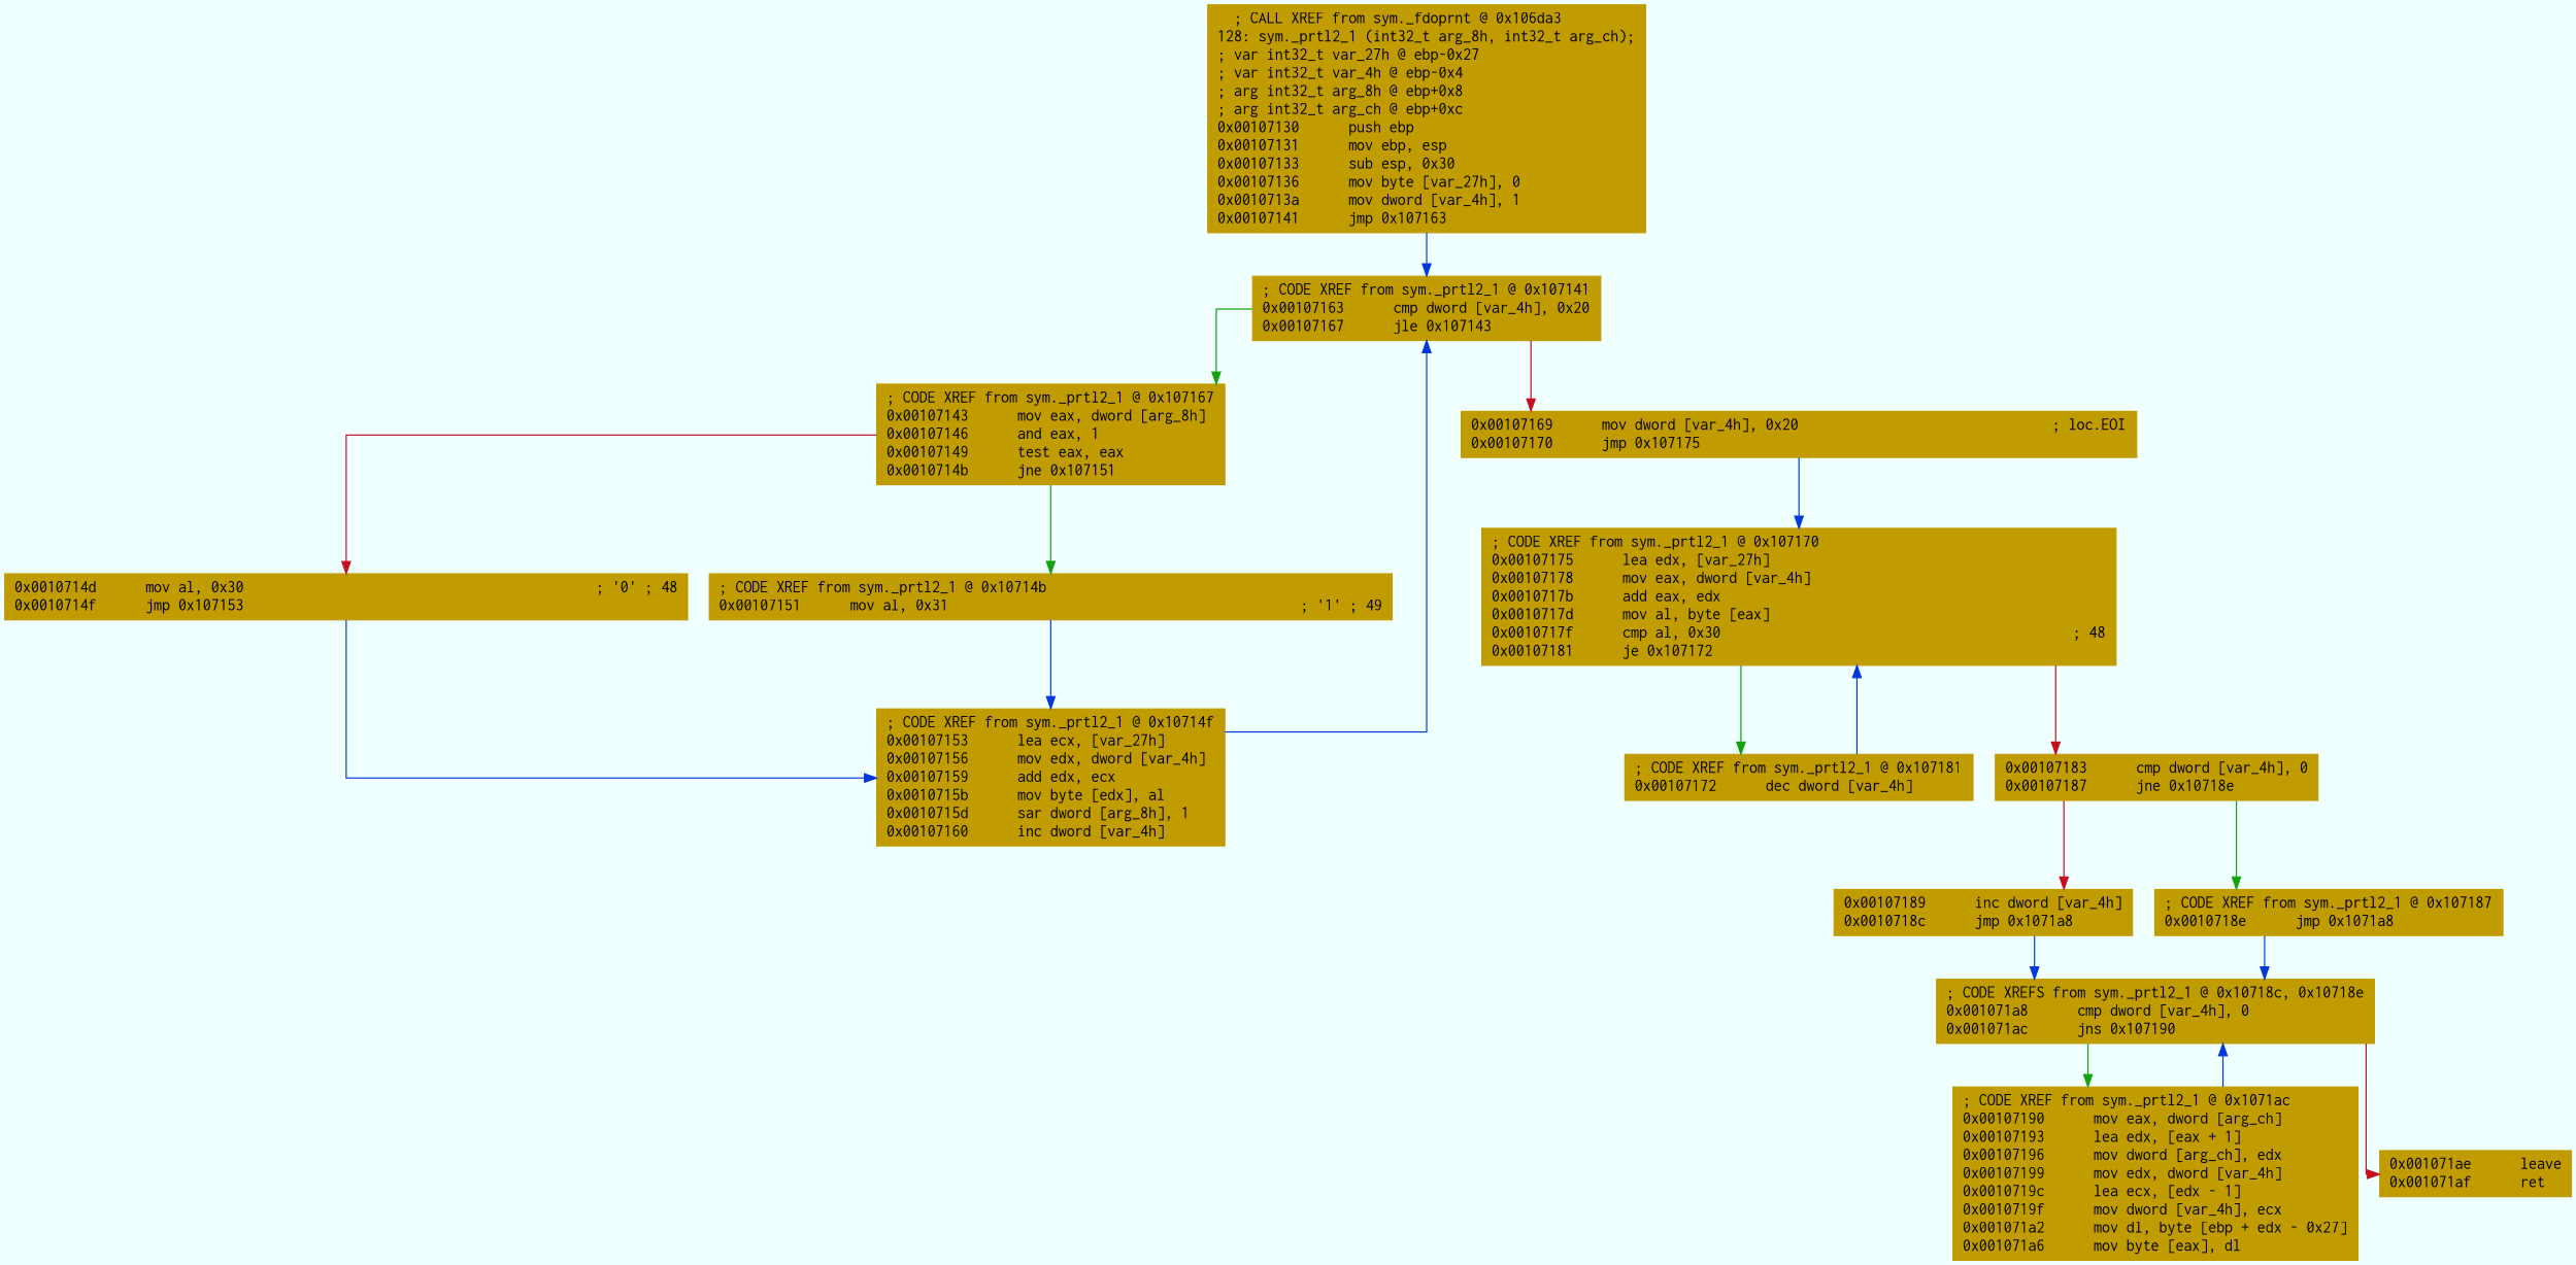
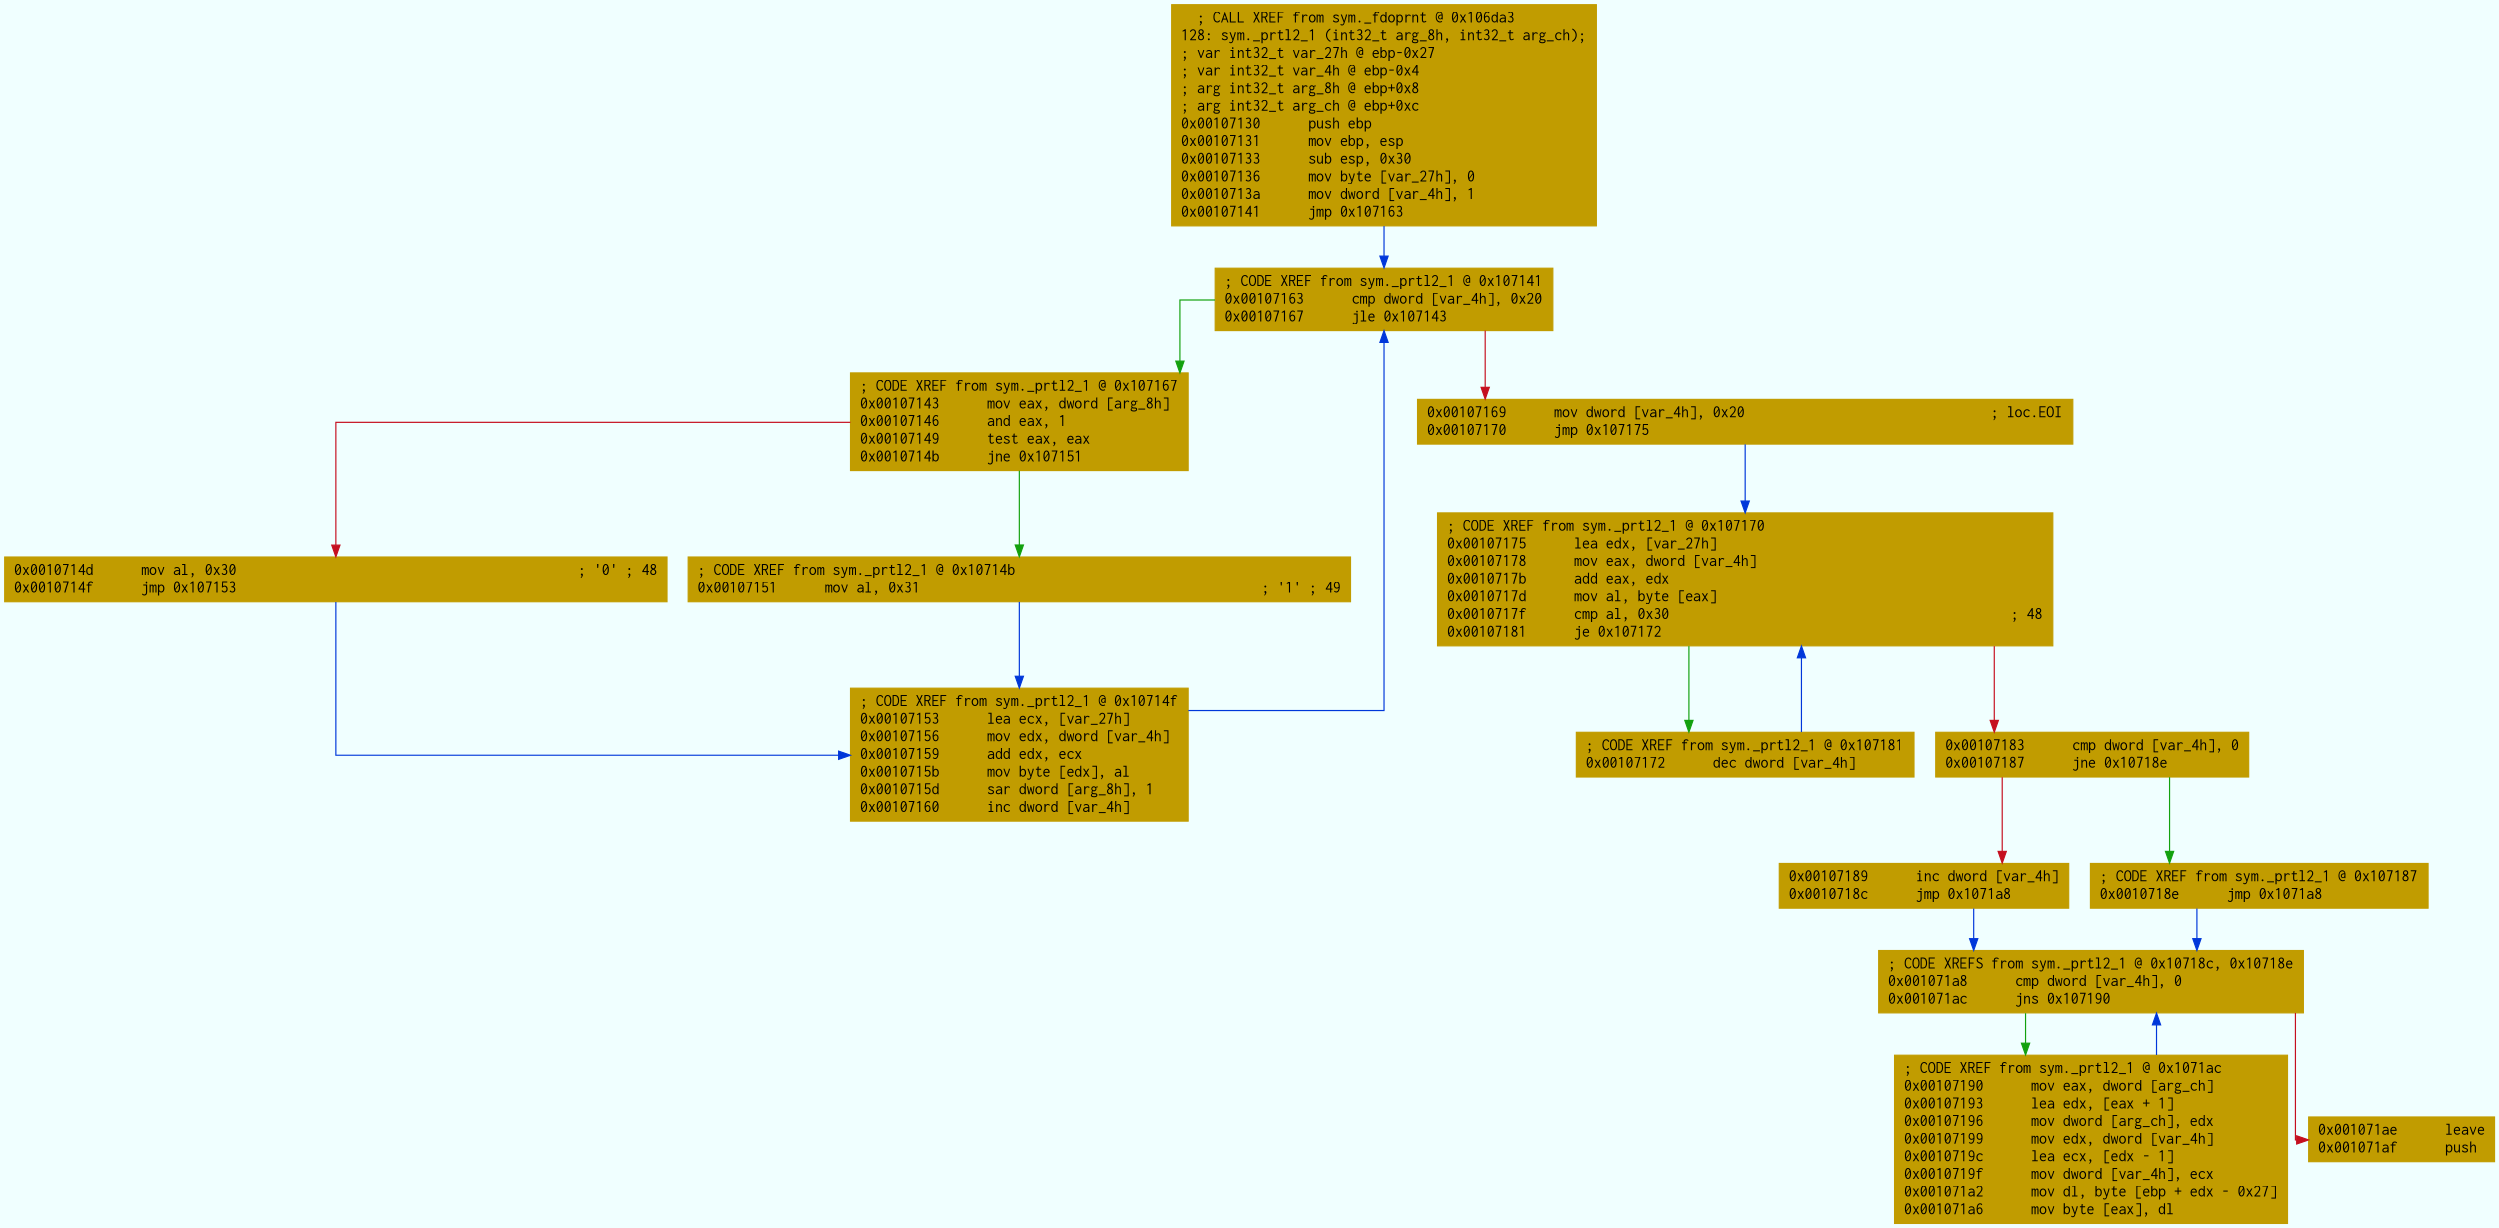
  digraph {
    bgcolor=azure
    fontname=Courier
    fontsize=8
    splines=ortho
    node [color="#c19c00" fillcolor="#c19c00" fontname=Courier shape=box style=filled]
    edge [arrowhead=normal color="#0037da"]
    n1 [label="  ; CALL XREF from sym._fdoprnt @ 0x106da3\l128: sym._prtl2_1 (int32_t arg_8h, int32_t arg_ch);\l; var int32_t var_27h @ ebp-0x27\l; var int32_t var_4h @ ebp-0x4\l; arg int32_t arg_8h @ ebp+0x8\l; arg int32_t arg_ch @ ebp+0xc\l0x00107130      push ebp\l0x00107131      mov ebp, esp\l0x00107133      sub esp, 0x30\l0x00107136      mov byte [var_27h], 0\l0x0010713a      mov dword [var_4h], 1\l0x00107141      jmp 0x107163\l"]
    n2 [label="; CODE XREF from sym._prtl2_1 @ 0x107141\l0x00107163      cmp dword [var_4h], 0x20\l0x00107167      jle 0x107143\l"]
    n3 [label="; CODE XREF from sym._prtl2_1 @ 0x107167\l0x00107143      mov eax, dword [arg_8h]\l0x00107146      and eax, 1\l0x00107149      test eax, eax\l0x0010714b      jne 0x107151\l"]
    n4 [label="0x0010714d      mov al, 0x30                                           ; '0' ; 48\l0x0010714f      jmp 0x107153\l"]
    n5 [label="; CODE XREF from sym._prtl2_1 @ 0x10714b\l0x00107151      mov al, 0x31                                           ; '1' ; 49\l"]
    n6 [label="; CODE XREF from sym._prtl2_1 @ 0x10714f\l0x00107153      lea ecx, [var_27h]\l0x00107156      mov edx, dword [var_4h]\l0x00107159      add edx, ecx\l0x0010715b      mov byte [edx], al\l0x0010715d      sar dword [arg_8h], 1\l0x00107160      inc dword [var_4h]\l"]
    n7 [label="0x00107169      mov dword [var_4h], 0x20                               ; loc.EOI\l0x00107170      jmp 0x107175\l"]
    n8 [label="; CODE XREF from sym._prtl2_1 @ 0x107170\l0x00107175      lea edx, [var_27h]\l0x00107178      mov eax, dword [var_4h]\l0x0010717b      add eax, edx\l0x0010717d      mov al, byte [eax]\l0x0010717f      cmp al, 0x30                                           ; 48\l0x00107181      je 0x107172\l"]
    n9 [label="; CODE XREF from sym._prtl2_1 @ 0x107181\l0x00107172      dec dword [var_4h]\l"]
    n10 [label="0x00107183      cmp dword [var_4h], 0\l0x00107187      jne 0x10718e\l"]
    n11 [label="0x00107189      inc dword [var_4h]\l0x0010718c      jmp 0x1071a8\l"]
    n12 [label="; CODE XREF from sym._prtl2_1 @ 0x107187\l0x0010718e      jmp 0x1071a8\l"]
    n13 [label="; CODE XREFS from sym._prtl2_1 @ 0x10718c, 0x10718e\l0x001071a8      cmp dword [var_4h], 0\l0x001071ac      jns 0x107190\l"]
    n14 [label="; CODE XREF from sym._prtl2_1 @ 0x1071ac\l0x00107190      mov eax, dword [arg_ch]\l0x00107193      lea edx, [eax + 1]\l0x00107196      mov dword [arg_ch], edx\l0x00107199      mov edx, dword [var_4h]\l0x0010719c      lea ecx, [edx - 1]\l0x0010719f      mov dword [var_4h], ecx\l0x001071a2      mov dl, byte [ebp + edx - 0x27]\l0x001071a6      mov byte [eax], dl\l"]
-   n15 [label="0x001071ae      leave\l0x001071af      ret\l"]
+   n15 [label="0x001071ae      leave\l0x001071af      push\l"]
    n1 -> n2
    n2 -> n3 [color="#13a10e"]
    n2 -> n7 [color="#c50f1f"]
    n3 -> n4 [color="#c50f1f"]
    n3 -> n5 [color="#13a10e"]
    n4 -> n6
    n5 -> n6
    n6 -> n2
    n7 -> n8
    n8 -> n9 [color="#13a10e"]
    n8 -> n10 [color="#c50f1f"]
    n9 -> n8
    n10 -> n11 [color="#c50f1f"]
    n10 -> n12 [color="#13a10e"]
    n11 -> n13
    n12 -> n13
    n13 -> n14 [color="#13a10e"]
    n13 -> n15 [color="#c50f1f"]
    n14 -> n13
  }
